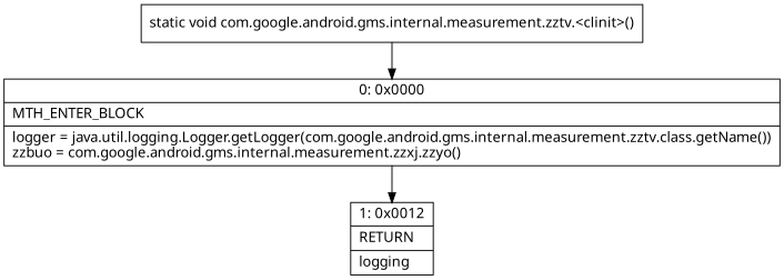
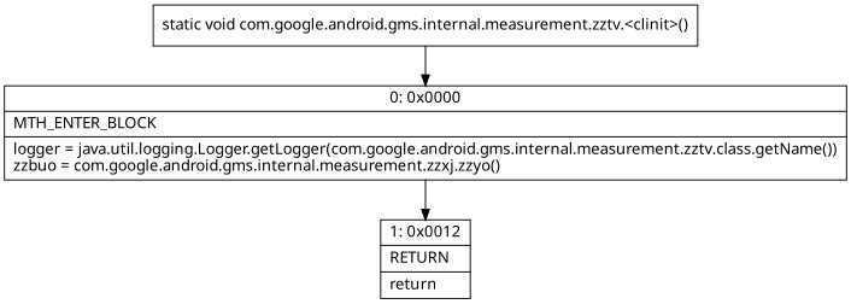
  digraph {
    fontname="Noto Sans"
    node [shape=record fontname="Noto Sans"]
    edge [fontname="Noto Sans"]
    n1 [label="{0\:\ 0x0000|MTH_ENTER_BLOCK\l|logger = java.util.logging.Logger.getLogger(com.google.android.gms.internal.measurement.zztv.class.getName())\lzzbuo = com.google.android.gms.internal.measurement.zzxj.zzyo()\l}"]
-   n2 [label="{1\:\ 0x0012|RETURN\l|logging\l}"]
+   n2 [label="{1\:\ 0x0012|RETURN\l|return\l}"]
    n3 [label="{static void com.google.android.gms.internal.measurement.zztv.\<clinit\>() }"]
    n1 -> n2
    n3 -> n1
  }
